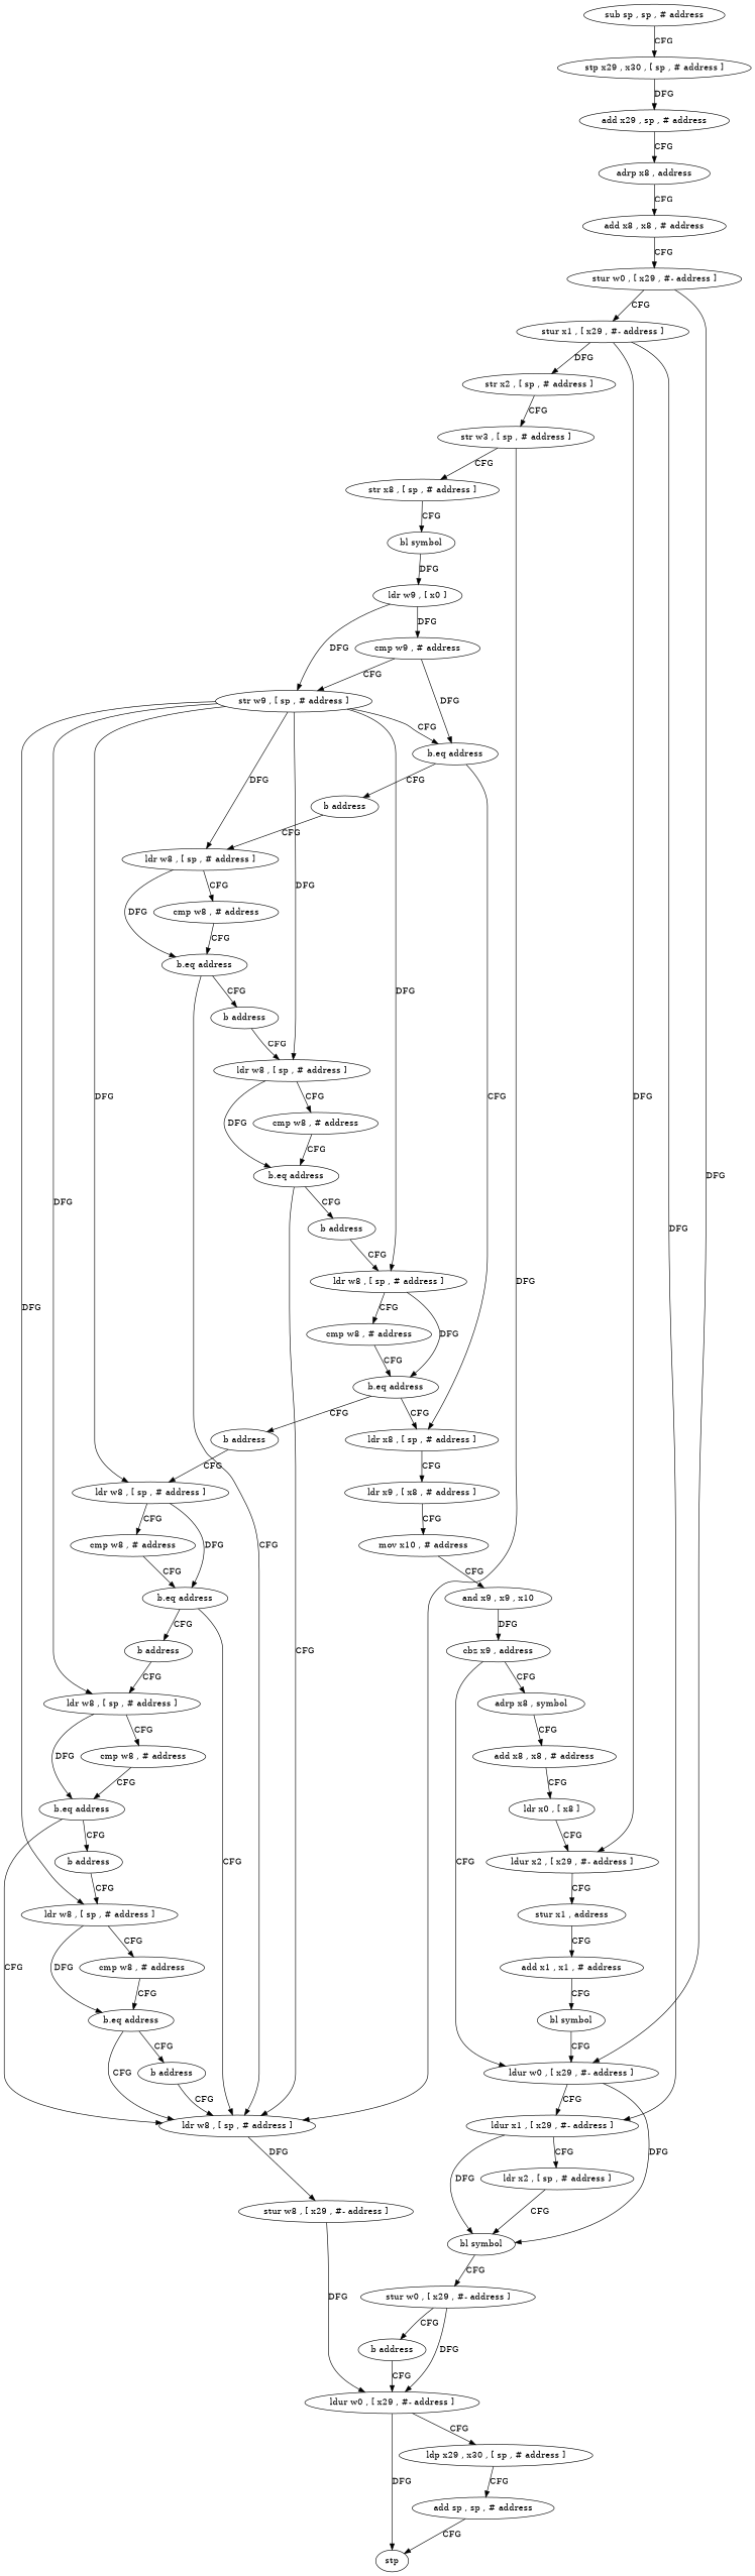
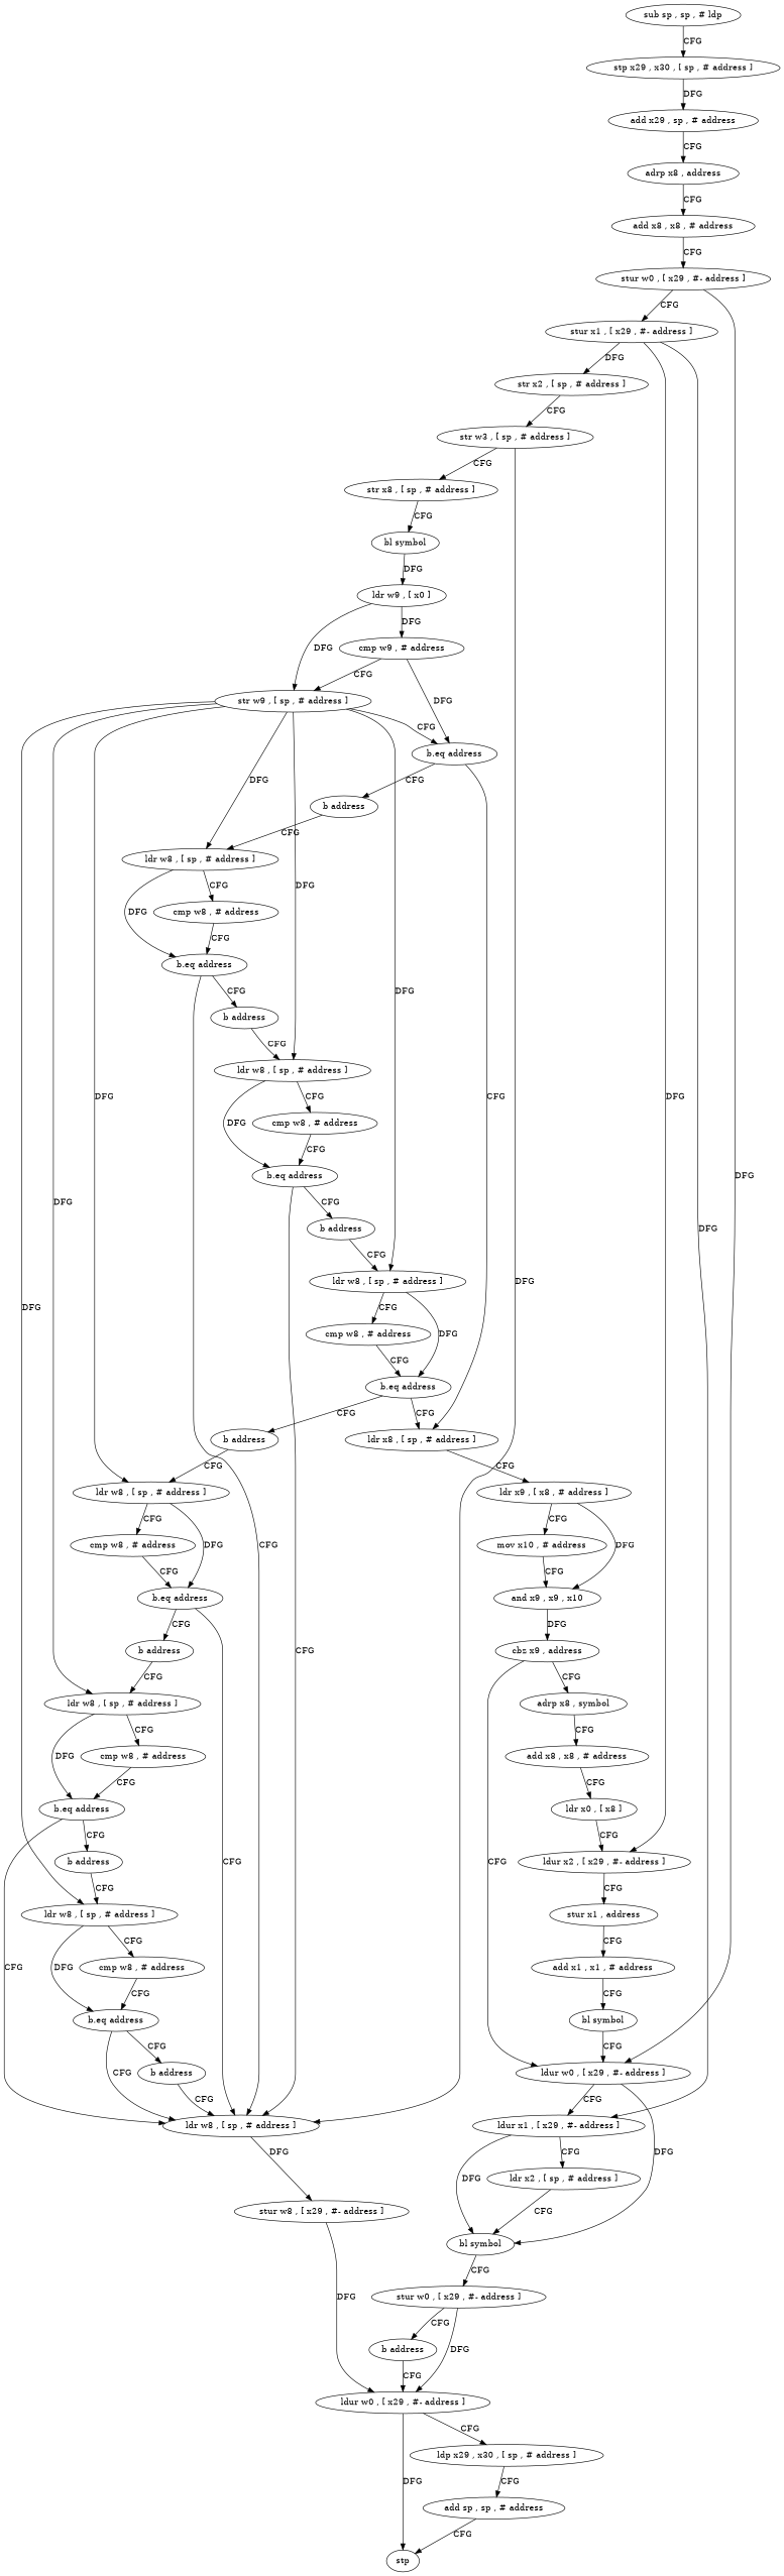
  digraph {
-   n1 [label="sub sp , sp , # address"]
+   n1 [label="sub sp , sp , # ldp"]
    n2 [label="stp x29 , x30 , [ sp , # address ]"]
    n3 [label="add x29 , sp , # address"]
    n4 [label="adrp x8 , address"]
    n5 [label="add x8 , x8 , # address"]
    n6 [label="stur w0 , [ x29 , #- address ]"]
    n7 [label="stur x1 , [ x29 , #- address ]"]
    n8 [label="ldur w0 , [ x29 , #- address ]"]
    n9 [label="str x2 , [ sp , # address ]"]
    n10 [label="ldur x1 , [ x29 , #- address ]"]
    n11 [label="ldur x2 , [ x29 , #- address ]"]
    n12 [label="bl symbol"]
    n13 [label="str w3 , [ sp , # address ]"]
    n14 [label="ldr x2 , [ sp , # address ]"]
    n15 [label="stur x1 , address"]
    n16 [label="str x8 , [ sp , # address ]"]
    n17 [label="ldr w8 , [ sp , # address ]"]
    n18 [label="bl symbol"]
    n19 [label="stur w8 , [ x29 , #- address ]"]
    n20 [label="ldr w9 , [ x0 ]"]
    n21 [label="cmp w9 , # address"]
    n22 [label="str w9 , [ sp , # address ]"]
    n23 [label="b.eq address"]
    n24 [label="ldr w8 , [ sp , # address ]"]
    n25 [label="ldr w8 , [ sp , # address ]"]
    n26 [label="ldr w8 , [ sp , # address ]"]
    n27 [label="ldr w8 , [ sp , # address ]"]
    n28 [label="ldr w8 , [ sp , # address ]"]
    n29 [label="ldr w8 , [ sp , # address ]"]
    n30 [label="ldr x8 , [ sp , # address ]"]
    n31 [label="b address"]
    n32 [label="cmp w8 , # address"]
    n33 [label="b.eq address"]
    n34 [label="cmp w8 , # address"]
    n35 [label="b.eq address"]
    n36 [label="cmp w8 , # address"]
    n37 [label="b.eq address"]
    n38 [label="cmp w8 , # address"]
    n39 [label="b.eq address"]
    n40 [label="cmp w8 , # address"]
    n41 [label="b.eq address"]
    n42 [label="cmp w8 , # address"]
    n43 [label="b.eq address"]
    n44 [label="ldr x9 , [ x8 , # address ]"]
    n45 [label="mov x10 , # address"]
    n46 [label="and x9 , x9 , x10"]
    n47 [label="cbz x9 , address"]
    n48 [label="adrp x8 , symbol"]
    n49 [label="add x8 , x8 , # address"]
    n50 [label="stur w0 , [ x29 , #- address ]"]
    n51 [label="ldr x0 , [ x8 ]"]
    n52 [label="b address"]
    n53 [label="b address"]
    n54 [label="ldur w0 , [ x29 , #- address ]"]
    n55 [label="ldp x29 , x30 , [ sp , # address ]"]
    n56 [label=stp]
    n57 [label="add sp , sp , # address"]
    n58 [label="add x1 , x1 , # address"]
    n59 [label="bl symbol"]
    n60 [label="b address"]
    n61 [label="b address"]
    n62 [label="b address"]
    n63 [label="b address"]
    n64 [label="b address"]
    n1 -> n2 [label=CFG]
    n2 -> n3 [label=DFG]
    n3 -> n4 [label=CFG]
    n4 -> n5 [label=CFG]
    n5 -> n6 [label=CFG]
    n6 -> n7 [label=CFG]
    n6 -> n8 [label=DFG]
    n7 -> n9 [label=DFG]
    n7 -> n10 [label=DFG]
    n7 -> n11 [label=DFG]
    n8 -> n10 [label=CFG]
    n8 -> n12 [label=DFG]
    n9 -> n13 [label=CFG]
    n10 -> n12 [label=DFG]
    n10 -> n14 [label=CFG]
    n11 -> n15 [label=CFG]
    n12 -> n50 [label=CFG]
    n13 -> n16 [label=CFG]
    n13 -> n17 [label=DFG]
    n14 -> n12 [label=CFG]
    n15 -> n58 [label=CFG]
    n16 -> n18 [label=CFG]
    n17 -> n19 [label=DFG]
    n18 -> n20 [label=DFG]
    n19 -> n54 [label=DFG]
    n20 -> n21 [label=DFG]
    n20 -> n22 [label=DFG]
    n21 -> n22 [label=CFG]
    n21 -> n23 [label=DFG]
    n22 -> n23 [label=CFG]
    n22 -> n24 [label=DFG]
    n22 -> n25 [label=DFG]
    n22 -> n26 [label=DFG]
    n22 -> n27 [label=DFG]
    n22 -> n28 [label=DFG]
    n22 -> n29 [label=DFG]
    n23 -> n30 [label=CFG]
    n23 -> n31 [label=CFG]
    n24 -> n32 [label=CFG]
    n24 -> n33 [label=DFG]
    n25 -> n34 [label=CFG]
    n25 -> n35 [label=DFG]
    n26 -> n36 [label=CFG]
    n26 -> n37 [label=DFG]
    n27 -> n38 [label=CFG]
    n27 -> n39 [label=DFG]
    n28 -> n40 [label=CFG]
    n28 -> n41 [label=DFG]
    n29 -> n42 [label=CFG]
    n29 -> n43 [label=DFG]
    n30 -> n44 [label=CFG]
    n31 -> n24 [label=CFG]
    n32 -> n33 [label=CFG]
    n33 -> n17 [label=CFG]
    n33 -> n52 [label=CFG]
    n34 -> n35 [label=CFG]
    n35 -> n17 [label=CFG]
    n35 -> n60 [label=CFG]
    n36 -> n37 [label=CFG]
    n37 -> n30 [label=CFG]
    n37 -> n61 [label=CFG]
    n38 -> n39 [label=CFG]
    n39 -> n17 [label=CFG]
    n39 -> n62 [label=CFG]
    n40 -> n41 [label=CFG]
    n41 -> n17 [label=CFG]
    n41 -> n63 [label=CFG]
    n42 -> n43 [label=CFG]
    n43 -> n17 [label=CFG]
    n43 -> n64 [label=CFG]
    n44 -> n45 [label=CFG]
+   n44 -> n46 [label=DFG]
    n45 -> n46 [label=CFG]
    n46 -> n47 [label=DFG]
    n47 -> n8 [label=CFG]
    n47 -> n48 [label=CFG]
    n48 -> n49 [label=CFG]
    n49 -> n51 [label=CFG]
    n50 -> n53 [label=CFG]
    n50 -> n54 [label=DFG]
    n51 -> n11 [label=CFG]
    n52 -> n25 [label=CFG]
    n53 -> n54 [label=CFG]
    n54 -> n55 [label=CFG]
    n54 -> n56 [label=DFG]
    n55 -> n57 [label=CFG]
    n57 -> n56 [label=CFG]
    n58 -> n59 [label=CFG]
    n59 -> n8 [label=CFG]
    n60 -> n26 [label=CFG]
    n61 -> n27 [label=CFG]
    n62 -> n28 [label=CFG]
    n63 -> n29 [label=CFG]
    n64 -> n17 [label=CFG]
  }
